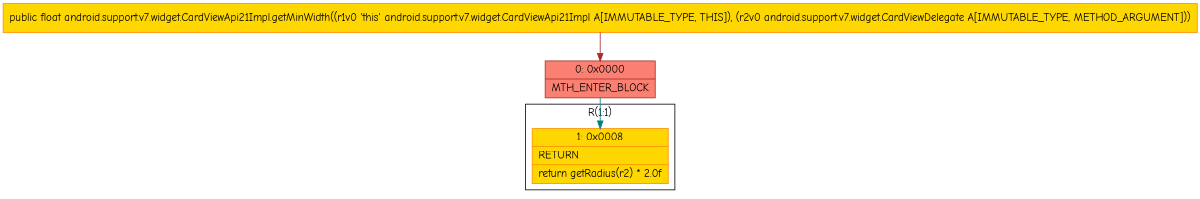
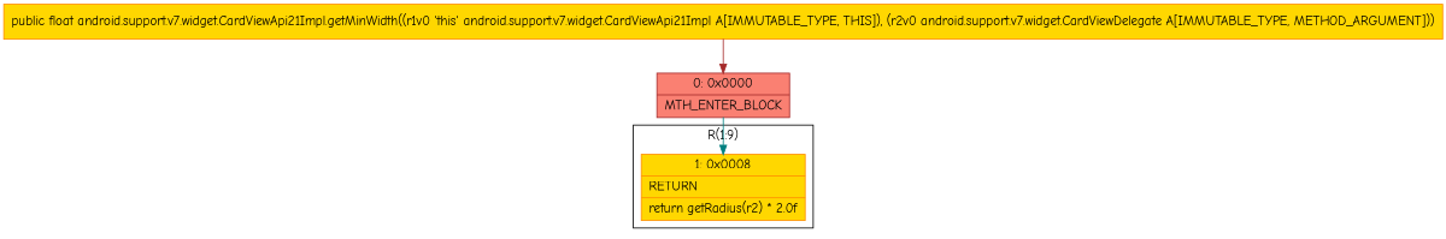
  digraph {
    fontname="Comic Neue"
    node [color=darkorange shape=record style=filled fillcolor=gold fontname="Comic Neue"]
    edge [fontname="Comic Neue"]
    n1 [label="{1\:\ 0x0008|RETURN\l|return getRadius(r2) * 2.0f\l}"]
    n2 [color=brown label="{0\:\ 0x0000|MTH_ENTER_BLOCK\l}" fillcolor=salmon]
    n3 [label="{public float android.support.v7.widget.CardViewApi21Impl.getMinWidth((r1v0 'this' android.support.v7.widget.CardViewApi21Impl A[IMMUTABLE_TYPE, THIS]), (r2v0 android.support.v7.widget.CardViewDelegate A[IMMUTABLE_TYPE, METHOD_ARGUMENT])) }"]
    subgraph cluster_1 {
-     label="R(1:1)"
+     label="R(1:9)"
      n1
    }
    n2 -> n1 [color=teal]
    n3 -> n2 [color=brown]
  }
